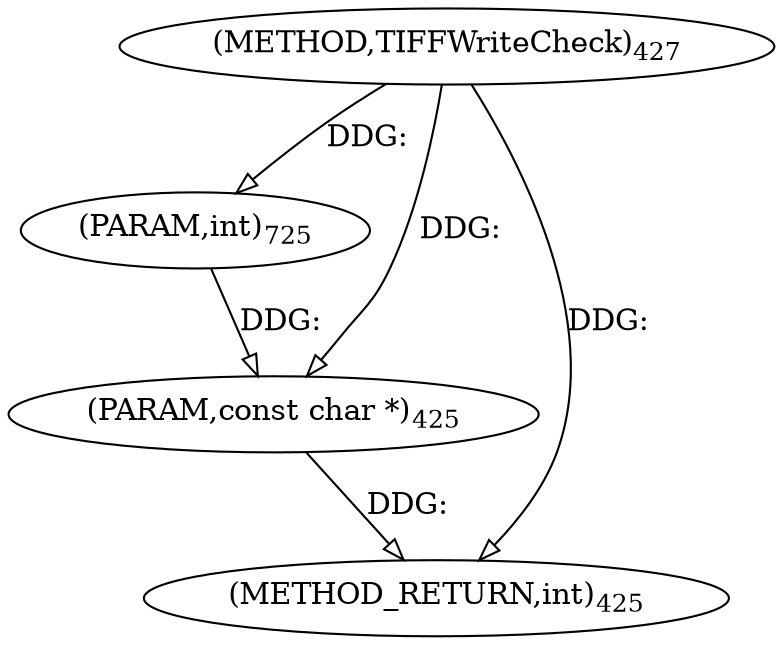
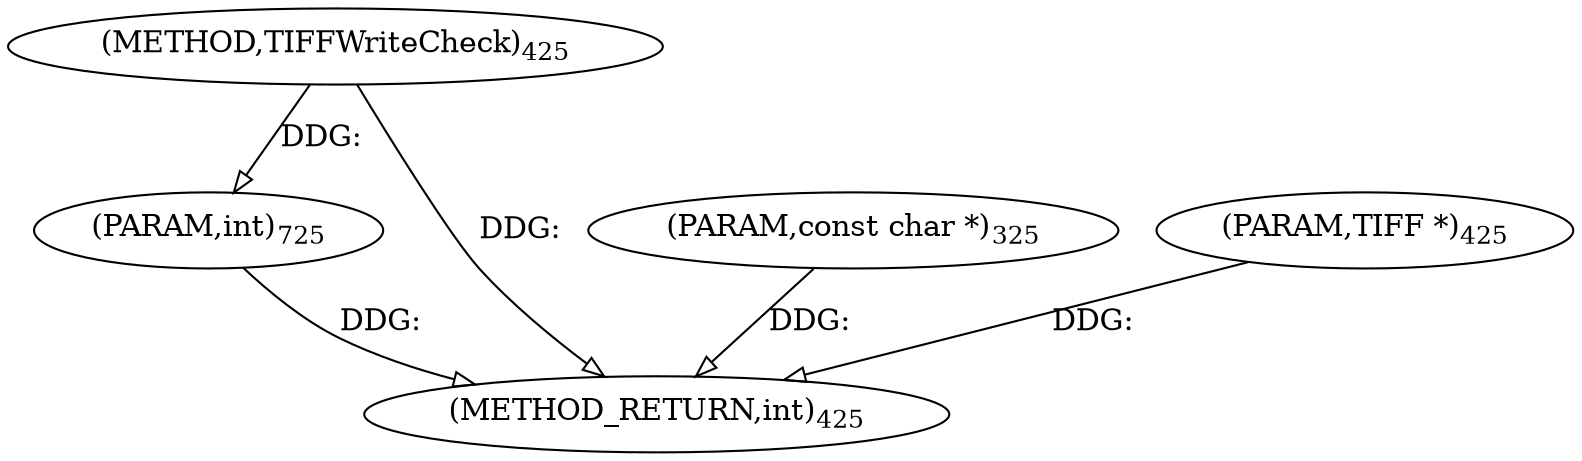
  digraph {
    edge [arrowhead=onormal]
-   n1 [label=<(METHOD,TIFFWriteCheck)<SUB>427</SUB>>]
+   n1 [label=<(METHOD,TIFFWriteCheck)<SUB>425</SUB>>]
    n2 [label=<(PARAM,int)<SUB>725</SUB>>]
-   n3 [label=<(PARAM,const char *)<SUB>425</SUB>>]
+   n3 [label=<(PARAM,const char *)<SUB>325</SUB>>]
    n4 [label=<(METHOD_RETURN,int)<SUB>425</SUB>>]
+   n5 [label=<(PARAM,TIFF *)<SUB>425</SUB>>]
    n1 -> n2 [label="DDG: "]
-   n1 -> n3 [label="DDG: "]
    n1 -> n4 [label="DDG: "]
-   n2 -> n3 [label="DDG: "]
+   n2 -> n4 [label="DDG: "]
    n3 -> n4 [label="DDG: "]
+   n5 -> n4 [label="DDG: "]
  }
